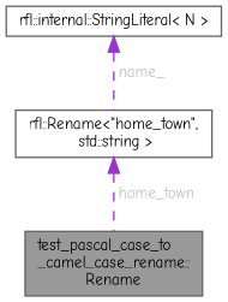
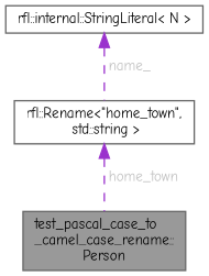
  digraph {
    fontname="Comic Neue"
    node [color=gray40 fillcolor=white fontname="Comic Neue" fontsize=10 shape=box style=filled]
    edge [color=darkorchid3 dir=back fontcolor=grey fontname="Comic Neue" fontsize=10 labelfontname=Helvetica labelfontsize=10 style=dashed]
-   n1 [fillcolor=grey60 fontcolor=black height=0.2 label="test_pascal_case_to\l_camel_case_rename::\lRename" width=0.4]
+   n1 [fillcolor=grey60 fontcolor=black height=0.2 label="test_pascal_case_to\l_camel_case_rename::\lPerson" width=0.4]
    n2 [height=0.2 label="rfl::Rename\<\"home_town\",\l std::string \>" width=0.4]
    n3 [height=0.2 label="rfl::internal::StringLiteral\< N \>" width=0.4]
    n2 -> n1 [label=" home_town"]
    n3 -> n2 [label=" name_"]
  }
